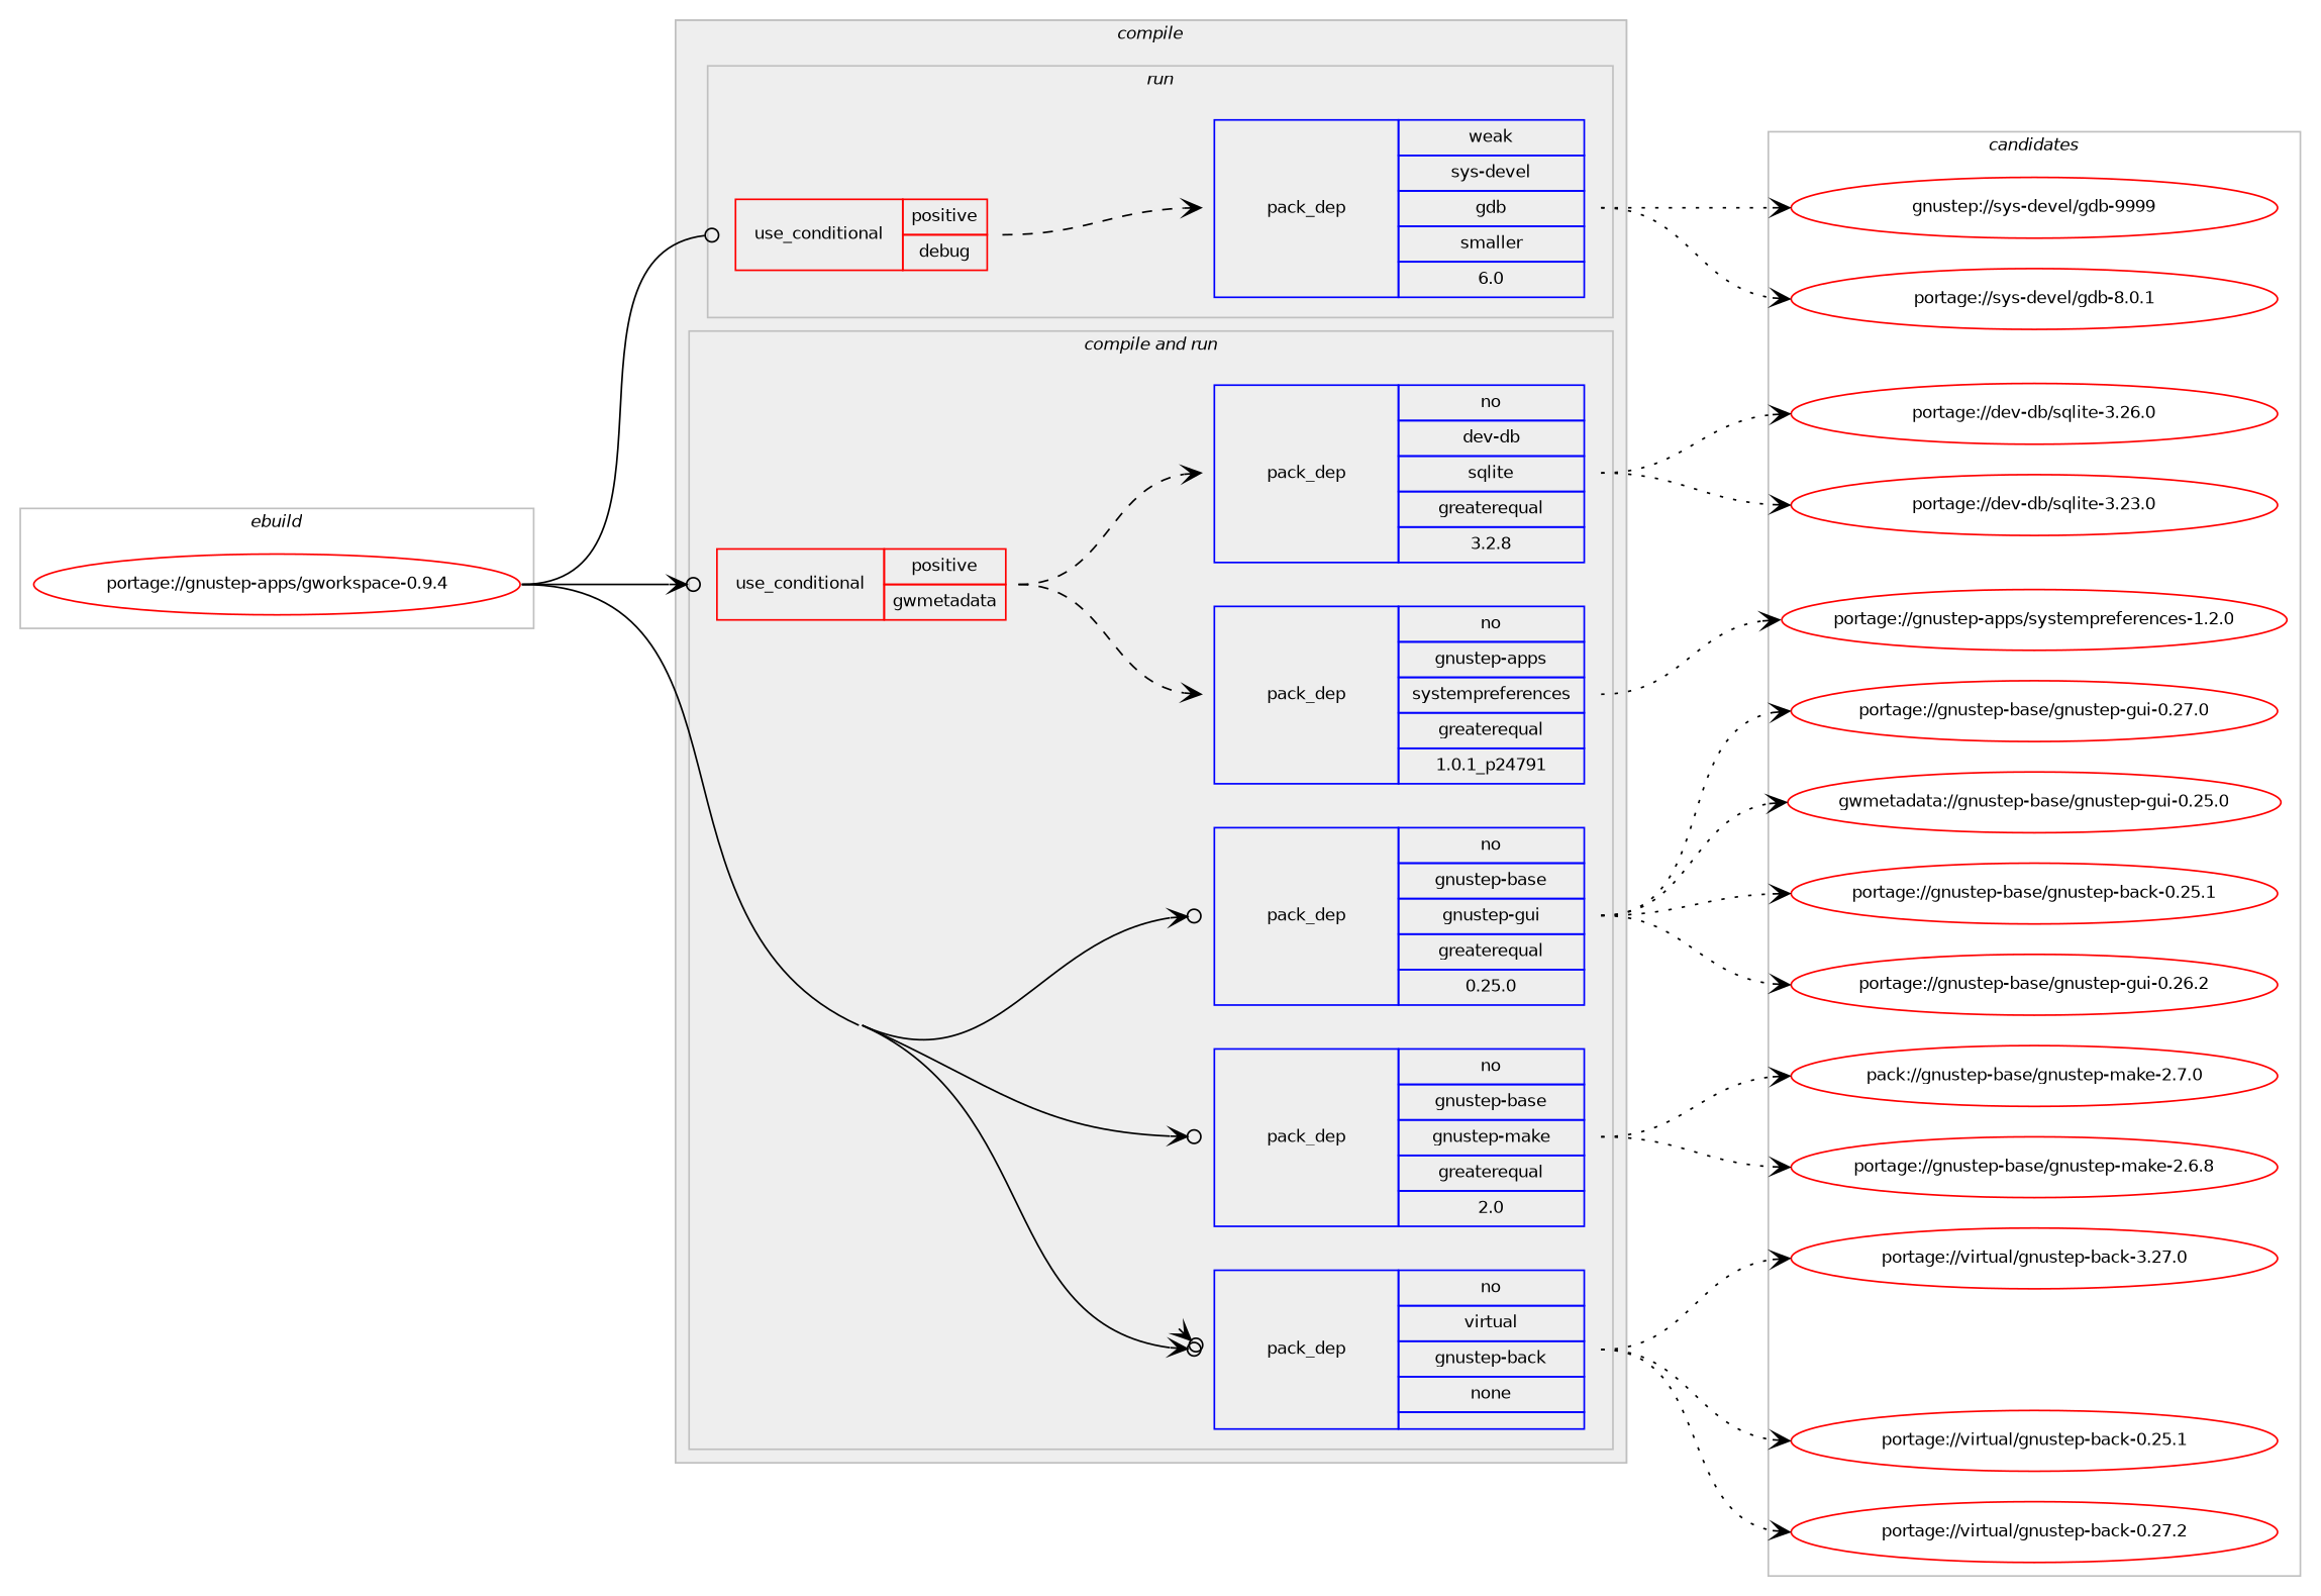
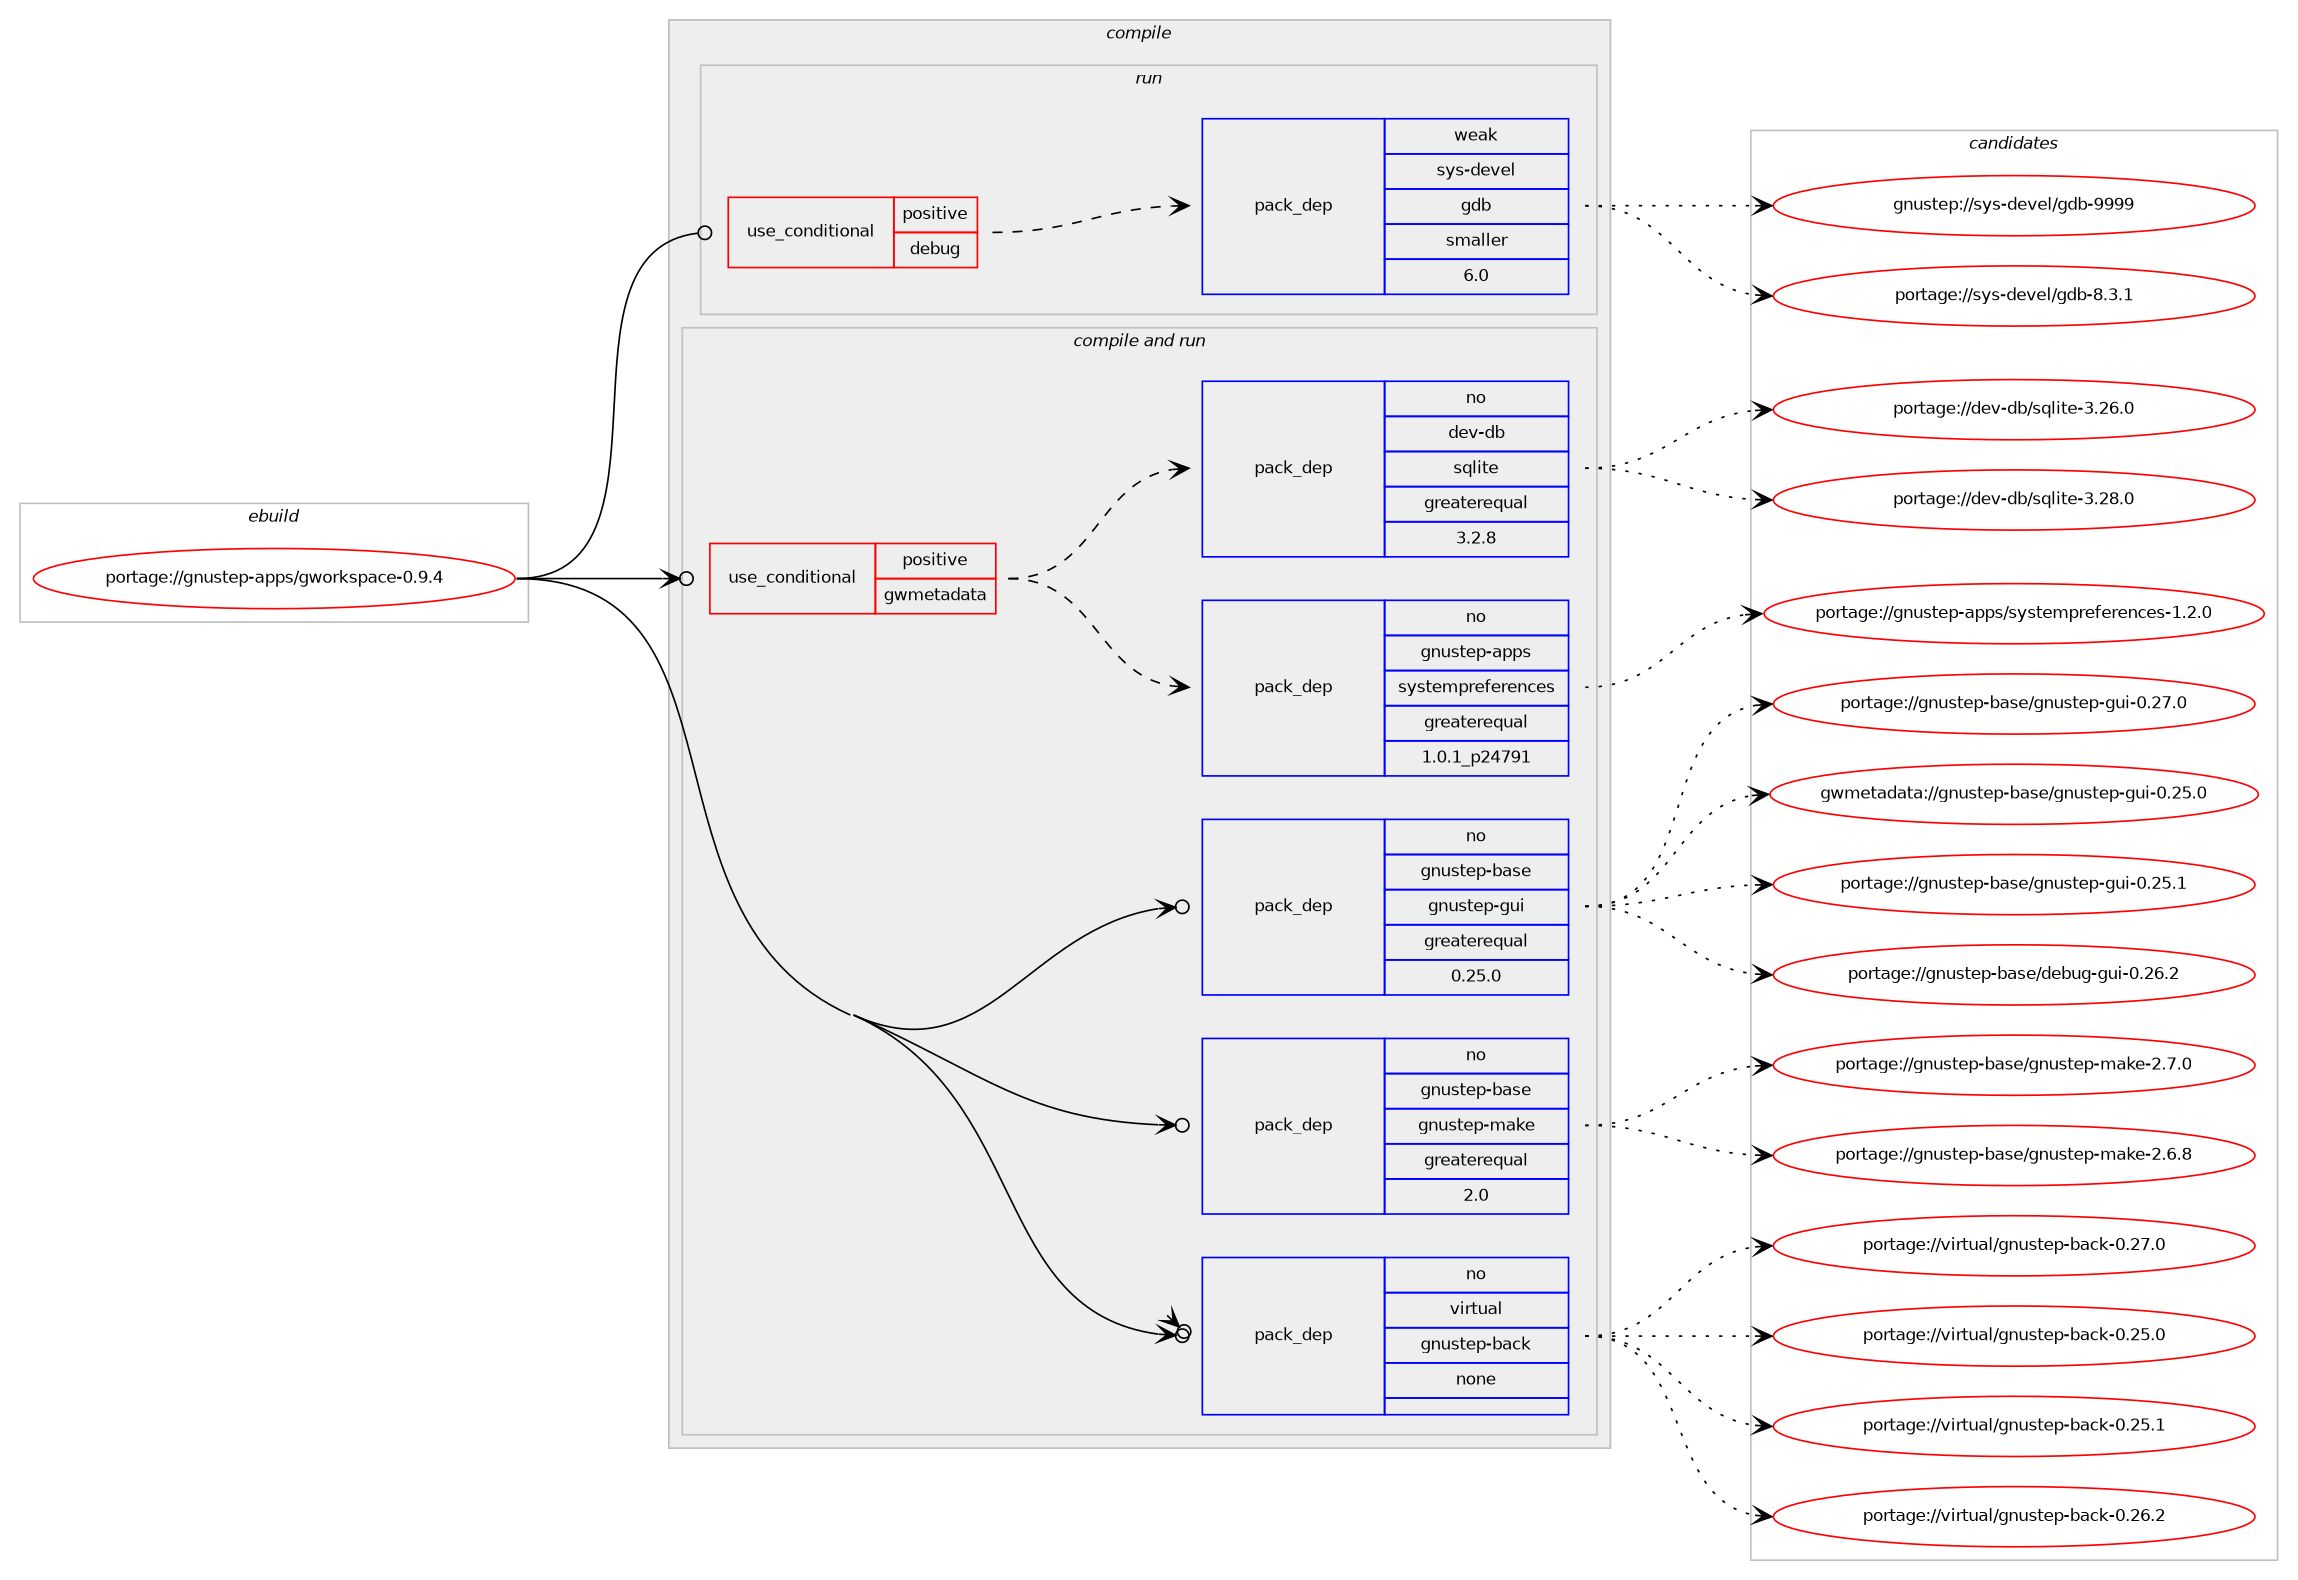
  digraph {
    compound=true
    concentrate=true
    fontname="DejaVu Sans"
    fontsize=10
    newrank=true
    rankdir=LR
    ranksep=1.5
    node [color=red fontname="DejaVu Sans" fontsize=10]
    edge [arrowhead=vee fontname="DejaVu Sans" headport=w style=dotted tailport=e weight=100]
    n1 [label="portage://gnustep-apps/gworkspace-0.9.4" width=4]
    n2 [color=blue label=<<TABLE BORDER="0" CELLBORDER="1" CELLSPACING="0" CELLPADDING="4" WIDTH="220"><TR><TD ROWSPAN="6" CELLPADDING="30">pack_dep</TD></TR><TR><TD WIDTH="110">no</TD></TR><TR><TD>gnustep-apps</TD></TR><TR><TD>systempreferences</TD></TR><TR><TD>greaterequal</TD></TR><TR><TD>1.0.1_p24791</TD></TR></TABLE>> shape=none]
    n3 [color=blue label=<<TABLE BORDER="0" CELLBORDER="1" CELLSPACING="0" CELLPADDING="4" WIDTH="220"><TR><TD ROWSPAN="6" CELLPADDING="30">pack_dep</TD></TR><TR><TD WIDTH="110">no</TD></TR><TR><TD>dev-db</TD></TR><TR><TD>sqlite</TD></TR><TR><TD>greaterequal</TD></TR><TR><TD>3.2.8</TD></TR></TABLE>> shape=none]
    n4 [label=<<TABLE BORDER="0" CELLBORDER="1" CELLSPACING="0" CELLPADDING="4"><TR><TD ROWSPAN="3" CELLPADDING="10">use_conditional</TD></TR><TR><TD>positive</TD></TR><TR><TD>gwmetadata</TD></TR></TABLE>> shape=none]
    n5 [color=blue label=<<TABLE BORDER="0" CELLBORDER="1" CELLSPACING="0" CELLPADDING="4" WIDTH="220"><TR><TD ROWSPAN="6" CELLPADDING="30">pack_dep</TD></TR><TR><TD WIDTH="110">no</TD></TR><TR><TD>gnustep-base</TD></TR><TR><TD>gnustep-gui</TD></TR><TR><TD>greaterequal</TD></TR><TR><TD>0.25.0</TD></TR></TABLE>> shape=none]
    n6 [color=blue label=<<TABLE BORDER="0" CELLBORDER="1" CELLSPACING="0" CELLPADDING="4" WIDTH="220"><TR><TD ROWSPAN="6" CELLPADDING="30">pack_dep</TD></TR><TR><TD WIDTH="110">no</TD></TR><TR><TD>gnustep-base</TD></TR><TR><TD>gnustep-make</TD></TR><TR><TD>greaterequal</TD></TR><TR><TD>2.0</TD></TR></TABLE>> shape=none]
    n7 [color=blue label=<<TABLE BORDER="0" CELLBORDER="1" CELLSPACING="0" CELLPADDING="4" WIDTH="220"><TR><TD ROWSPAN="6" CELLPADDING="30">pack_dep</TD></TR><TR><TD WIDTH="110">no</TD></TR><TR><TD>virtual</TD></TR><TR><TD>gnustep-back</TD></TR><TR><TD>none</TD></TR><TR><TD></TD></TR></TABLE>> shape=none]
    n8 [color=blue label=<<TABLE BORDER="0" CELLBORDER="1" CELLSPACING="0" CELLPADDING="4" WIDTH="220"><TR><TD ROWSPAN="6" CELLPADDING="30">pack_dep</TD></TR><TR><TD WIDTH="110">weak</TD></TR><TR><TD>sys-devel</TD></TR><TR><TD>gdb</TD></TR><TR><TD>smaller</TD></TR><TR><TD>6.0</TD></TR></TABLE>> shape=none]
    n9 [label=<<TABLE BORDER="0" CELLBORDER="1" CELLSPACING="0" CELLPADDING="4"><TR><TD ROWSPAN="3" CELLPADDING="10">use_conditional</TD></TR><TR><TD>positive</TD></TR><TR><TD>debug</TD></TR></TABLE>> shape=none]
    n10 [label="portage://gnustep-apps/systempreferences-1.2.0" width=4]
-   n11 [label="portage://dev-db/sqlite-3.23.0" width=4]
+   n11 [label="portage://dev-db/sqlite-3.28.0" width=4]
    n12 [label="portage://dev-db/sqlite-3.26.0" width=4]
    n13 [label="gwmetadata://gnustep-base/gnustep-gui-0.25.0" width=4]
-   n14 [label="portage://gnustep-base/gnustep-back-0.25.1" width=4]
-   n15 [label="portage://gnustep-base/gnustep-gui-0.26.2" width=4]
+   n14 [label="portage://gnustep-base/gnustep-gui-0.25.1" width=4]
+   n15 [label="portage://gnustep-base/debug-gui-0.26.2" width=4]
    n16 [label="portage://gnustep-base/gnustep-gui-0.27.0" width=4]
    n17 [label="portage://gnustep-base/gnustep-make-2.6.8" width=4]
-   n18 [label="pack://gnustep-base/gnustep-make-2.7.0" width=4]
+   n18 [label="portage://gnustep-base/gnustep-make-2.7.0" width=4]
+   n19 [label="portage://virtual/gnustep-back-0.25.0" width=4]
    n20 [label="portage://virtual/gnustep-back-0.25.1" width=4]
-   n21 [label="portage://virtual/gnustep-back-0.27.2" width=4]
-   n22 [label="portage://virtual/gnustep-back-3.27.0" width=4]
-   n23 [label="portage://sys-devel/gdb-8.0.1" width=4]
+   n21 [label="portage://virtual/gnustep-back-0.26.2" width=4]
+   n22 [label="portage://virtual/gnustep-back-0.27.0" width=4]
+   n23 [label="portage://sys-devel/gdb-8.3.1" width=4]
    n24 [label="gnustep://sys-devel/gdb-9999" width=4]
    subgraph cluster_1 {
      color=gray
      label=<<i>ebuild</i>>
      rank=same
      n1
    }
    subgraph cluster_2 {
      color=gray
      label=<<i>dependencies</i>>
      subgraph cluster_3 {
        color=gray
        fillcolor="#eeeeee"
        label=<<i>compile</i>>
        style=filled
      }
      subgraph cluster_4 {
        color=gray
        fillcolor="#eeeeee"
        label=<<i>compile and run</i>>
        style=filled
        subgraph sub_5 {
          color=gray
          fillcolor="#eeeeee"
          label=<<i>compile and run</i>>
          style=filled
          n4
          subgraph sub_6 {
            color=gray
            fillcolor="#eeeeee"
            label=<<i>compile and run</i>>
            style=filled
            n2
          }
          subgraph sub_7 {
            color=gray
            fillcolor="#eeeeee"
            label=<<i>compile and run</i>>
            style=filled
            n3
          }
        }
        subgraph sub_8 {
          color=gray
          fillcolor="#eeeeee"
          label=<<i>compile and run</i>>
          style=filled
          n5
        }
        subgraph sub_9 {
          color=gray
          fillcolor="#eeeeee"
          label=<<i>compile and run</i>>
          style=filled
          n6
        }
        subgraph sub_10 {
          color=gray
          fillcolor="#eeeeee"
          label=<<i>compile and run</i>>
          style=filled
          n7
        }
      }
      subgraph cluster_11 {
        color=gray
        fillcolor="#eeeeee"
        label=<<i>run</i>>
        style=filled
        subgraph sub_12 {
          color=gray
          fillcolor="#eeeeee"
          label=<<i>run</i>>
          style=filled
          n9
          subgraph sub_13 {
            color=gray
            fillcolor="#eeeeee"
            label=<<i>run</i>>
            style=filled
            n8
          }
        }
      }
    }
    subgraph cluster_14 {
      color=gray
      label=<<i>candidates</i>>
      rank=same
      subgraph sub_15 {
        color=black
        label=<<i>candidates</i>>
        nodesep=1
        rank=same
        n10
      }
      subgraph sub_16 {
        color=black
        label=<<i>candidates</i>>
        nodesep=1
        rank=same
        n11
        n12
      }
      subgraph sub_17 {
        color=black
        label=<<i>candidates</i>>
        nodesep=1
        rank=same
        n13
        n14
        n15
        n16
      }
      subgraph sub_18 {
        color=black
        label=<<i>candidates</i>>
        nodesep=1
        rank=same
        n17
        n18
      }
      subgraph sub_19 {
        color=black
        label=<<i>candidates</i>>
        nodesep=1
        rank=same
+       n19
        n20
        n21
        n22
      }
      subgraph sub_20 {
        color=black
        label=<<i>candidates</i>>
        nodesep=1
        rank=same
        n23
        n24
      }
    }
    n1 -> n4 [arrowhead=odotvee style=solid weight=20]
    n1 -> n5 [arrowhead=odotvee style=solid weight=20]
    n1 -> n6 [arrowhead=odotvee style=solid weight=20]
    n1 -> n7 [arrowhead=odotvee style=solid weight=20]
    n1 -> n9 [arrowhead=odot style=solid weight=20]
    n2 -> n10
    n3 -> n11
    n3 -> n12
    n4 -> n2 [style=dashed weight=20]
    n4 -> n3 [style=dashed weight=20]
    n5 -> n13
    n5 -> n14
    n5 -> n15
    n5 -> n16
    n6 -> n17
    n6 -> n18
+   n7 -> n19
    n7 -> n20
    n7 -> n21
    n7 -> n22
    n8 -> n23
    n8 -> n24
    n9 -> n8 [style=dashed weight=20]
  }
